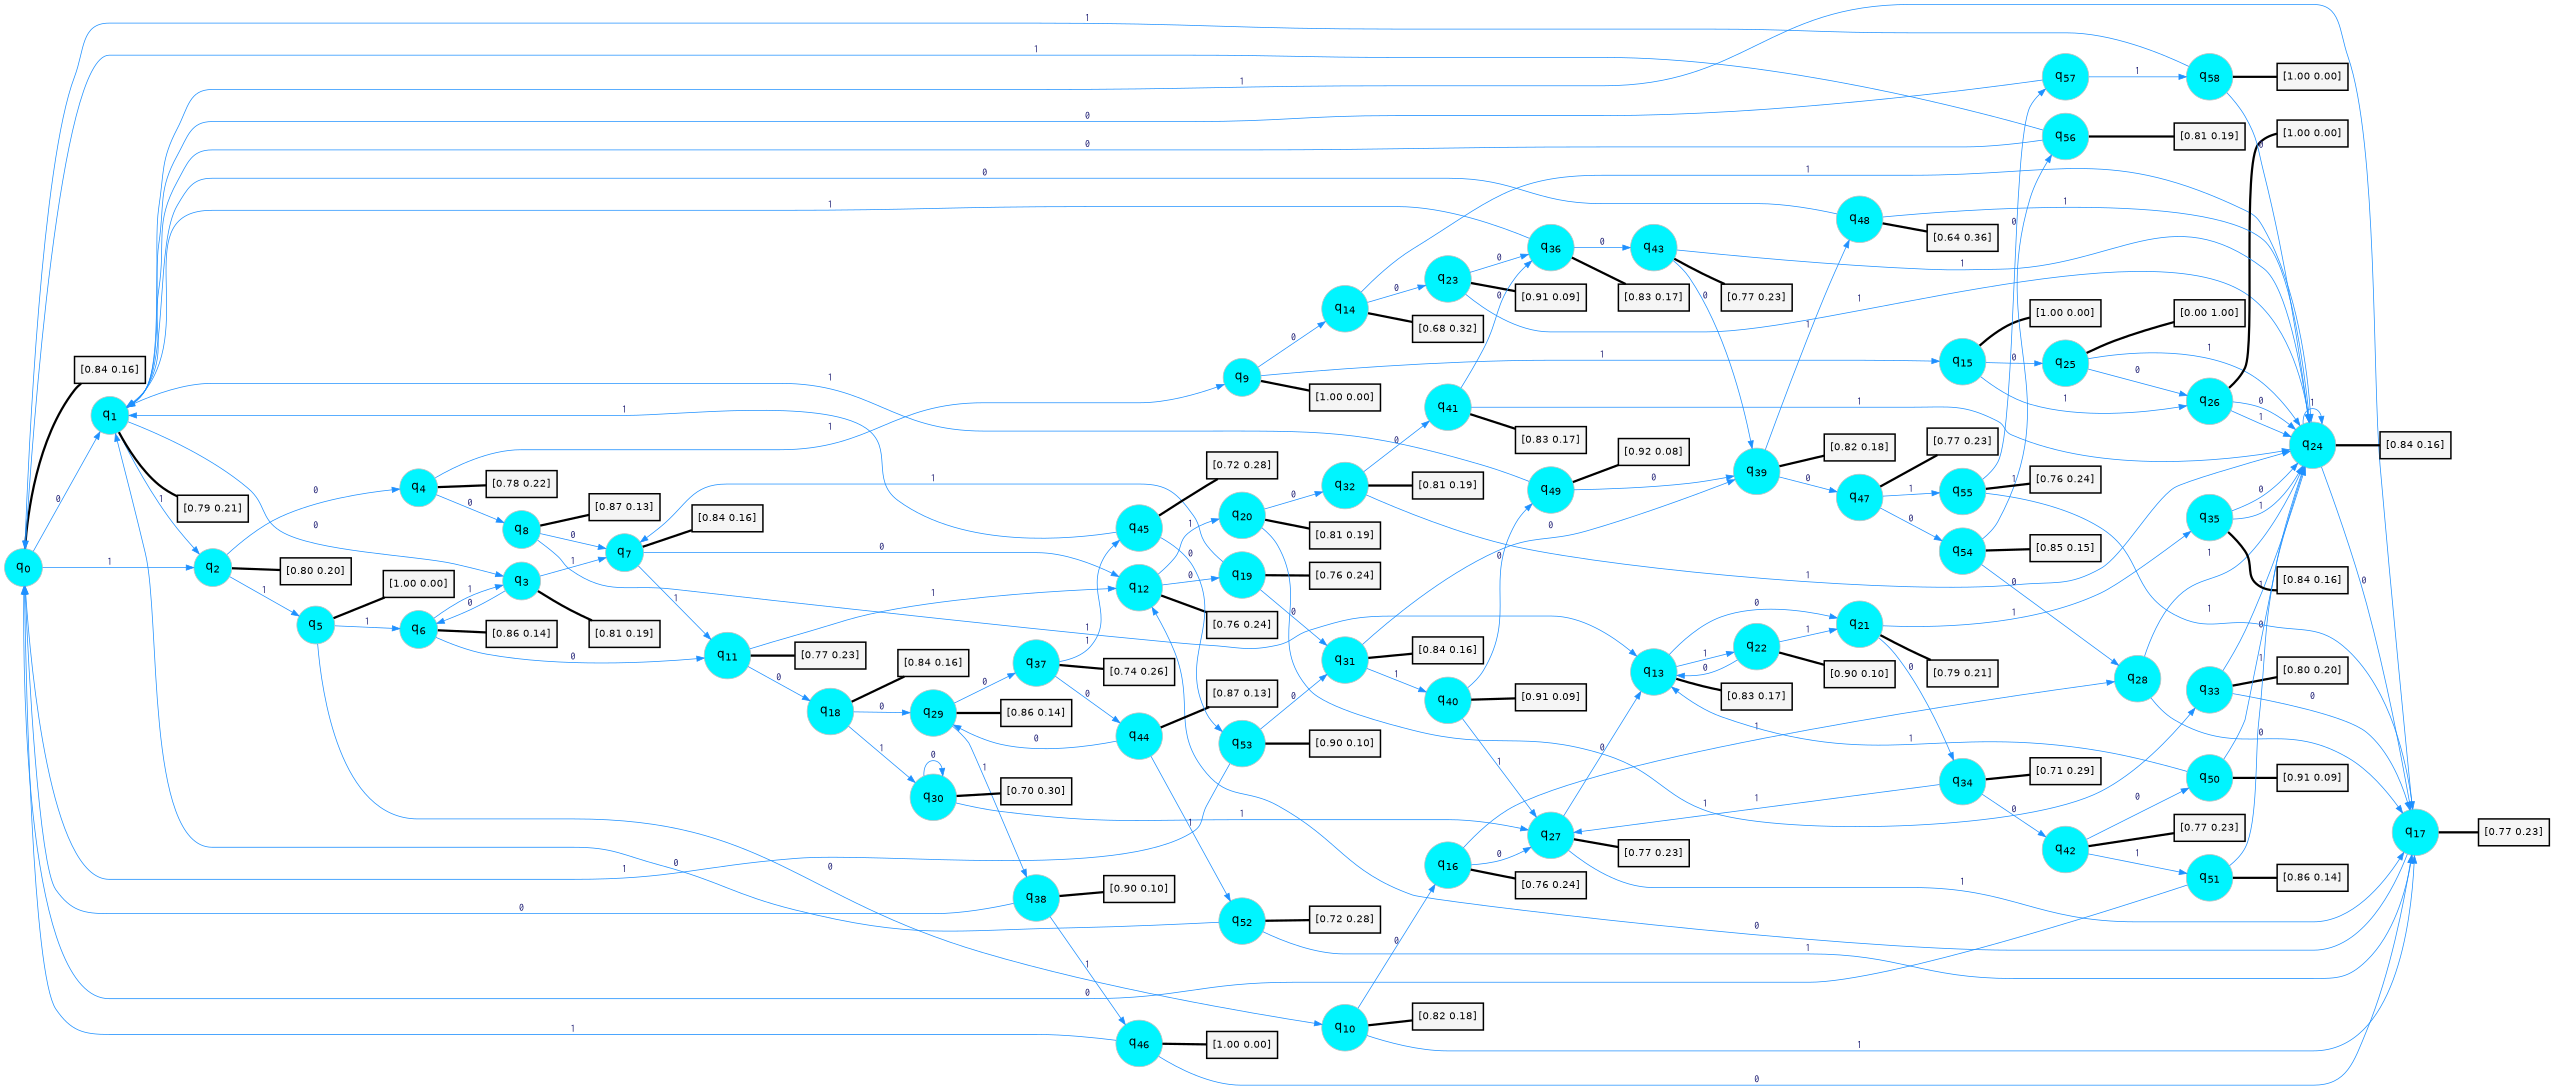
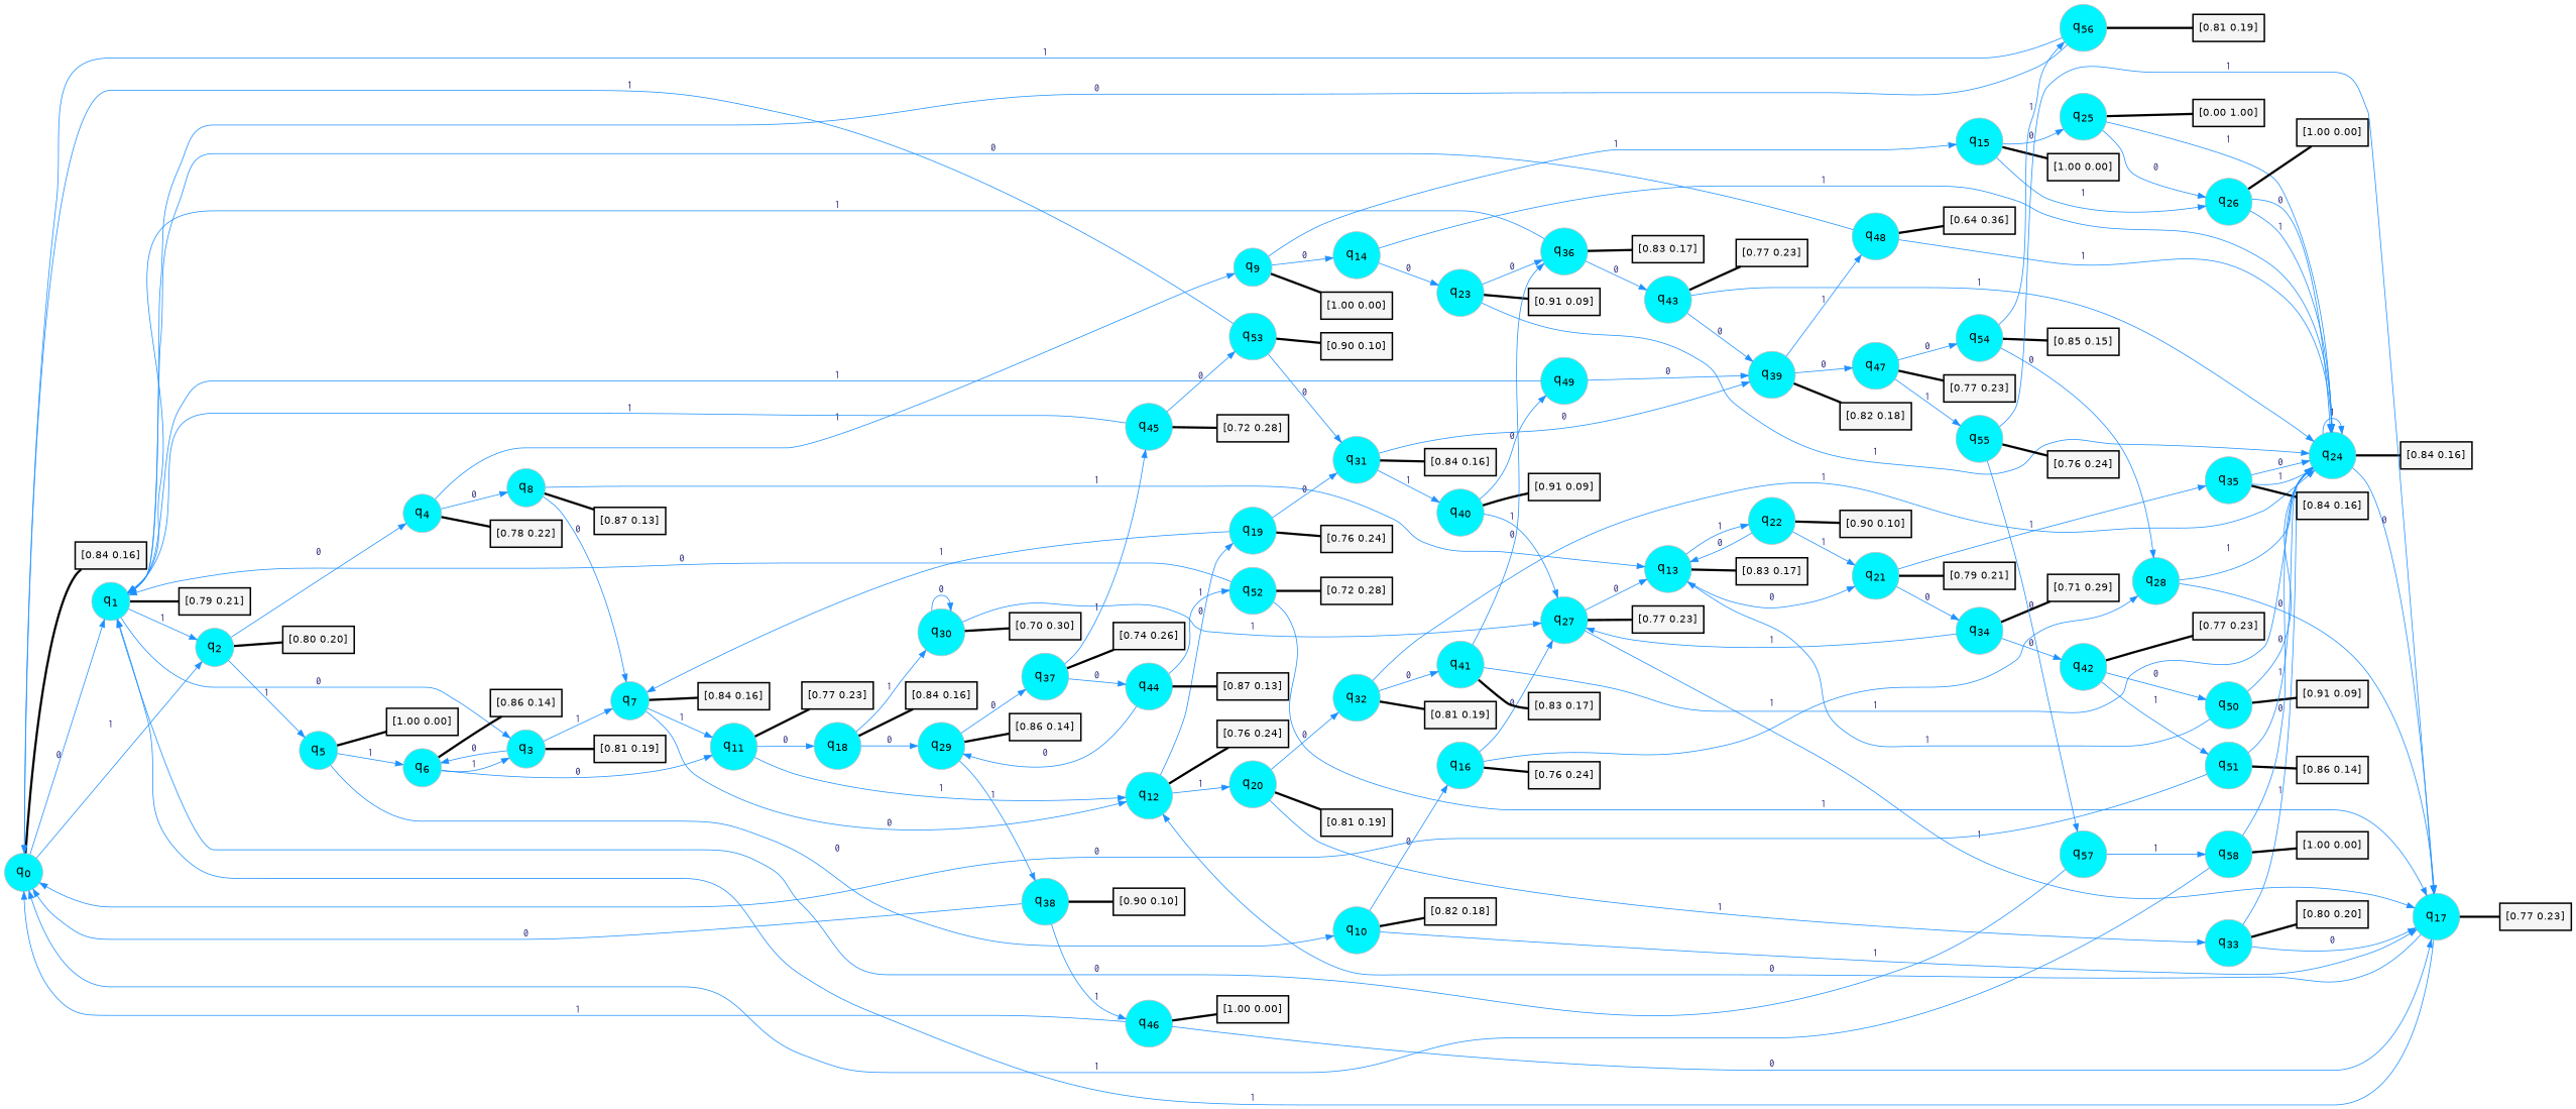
  digraph {
    rankdir=LR
    node [color=gray fillcolor=turquoise1 fontcolor=black fontname=Helvetica fontsize=16 fontweight=bold shape=circle style=filled]
    edge [arrowsize=1 color=dodgerblue1 fontcolor=midnightblue fontname=courier fontweight=bold penwidth=1 style=solid weight=20]
    n1 [label=<q<SUB>0</SUB>>]
    n2 [label=<q<SUB>1</SUB>>]
    n3 [label=<q<SUB>2</SUB>>]
    n4 [color=black fillcolor=whitesmoke fontsize=14 label="[0.84 0.16]" penwidth=2 shape=box]
    n5 [label=<q<SUB>3</SUB>>]
    n6 [color=black fillcolor=whitesmoke fontsize=14 label="[0.79 0.21]" penwidth=2 shape=box]
    n7 [label=<q<SUB>4</SUB>>]
    n8 [label=<q<SUB>5</SUB>>]
    n9 [color=black fillcolor=whitesmoke fontsize=14 label="[0.80 0.20]" penwidth=2 shape=box]
    n10 [label=<q<SUB>6</SUB>>]
    n11 [label=<q<SUB>7</SUB>>]
    n12 [color=black fillcolor=whitesmoke fontsize=14 label="[0.81 0.19]" penwidth=2 shape=box]
    n13 [label=<q<SUB>8</SUB>>]
    n14 [label=<q<SUB>9</SUB>>]
    n15 [color=black fillcolor=whitesmoke fontsize=14 label="[0.78 0.22]" penwidth=2 shape=box]
    n16 [label=<q<SUB>10</SUB>>]
    n17 [color=black fillcolor=whitesmoke fontsize=14 label="[1.00 0.00]" penwidth=2 shape=box]
    n18 [label=<q<SUB>11</SUB>>]
    n19 [color=black fillcolor=whitesmoke fontsize=14 label="[0.86 0.14]" penwidth=2 shape=box]
    n20 [label=<q<SUB>12</SUB>>]
    n21 [color=black fillcolor=whitesmoke fontsize=14 label="[0.84 0.16]" penwidth=2 shape=box]
    n22 [label=<q<SUB>13</SUB>>]
    n23 [color=black fillcolor=whitesmoke fontsize=14 label="[0.87 0.13]" penwidth=2 shape=box]
    n24 [label=<q<SUB>14</SUB>>]
    n25 [label=<q<SUB>15</SUB>>]
    n26 [color=black fillcolor=whitesmoke fontsize=14 label="[1.00 0.00]" penwidth=2 shape=box]
    n27 [label=<q<SUB>16</SUB>>]
    n28 [label=<q<SUB>17</SUB>>]
    n29 [color=black fillcolor=whitesmoke fontsize=14 label="[0.82 0.18]" penwidth=2 shape=box]
    n30 [label=<q<SUB>18</SUB>>]
    n31 [color=black fillcolor=whitesmoke fontsize=14 label="[0.77 0.23]" penwidth=2 shape=box]
    n32 [label=<q<SUB>19</SUB>>]
    n33 [label=<q<SUB>20</SUB>>]
    n34 [color=black fillcolor=whitesmoke fontsize=14 label="[0.76 0.24]" penwidth=2 shape=box]
    n35 [label=<q<SUB>21</SUB>>]
    n36 [label=<q<SUB>22</SUB>>]
    n37 [color=black fillcolor=whitesmoke fontsize=14 label="[0.83 0.17]" penwidth=2 shape=box]
    n38 [label=<q<SUB>23</SUB>>]
    n39 [label=<q<SUB>24</SUB>>]
-   n40 [color=black fillcolor=whitesmoke fontsize=14 label="[0.68 0.32]" penwidth=2 shape=box]
    n41 [label=<q<SUB>25</SUB>>]
    n42 [label=<q<SUB>26</SUB>>]
    n43 [color=black fillcolor=whitesmoke fontsize=14 label="[1.00 0.00]" penwidth=2 shape=box]
    n44 [label=<q<SUB>27</SUB>>]
    n45 [label=<q<SUB>28</SUB>>]
    n46 [color=black fillcolor=whitesmoke fontsize=14 label="[0.76 0.24]" penwidth=2 shape=box]
    n47 [color=black fillcolor=whitesmoke fontsize=14 label="[0.77 0.23]" penwidth=2 shape=box]
    n48 [label=<q<SUB>29</SUB>>]
    n49 [label=<q<SUB>30</SUB>>]
    n50 [color=black fillcolor=whitesmoke fontsize=14 label="[0.84 0.16]" penwidth=2 shape=box]
    n51 [label=<q<SUB>31</SUB>>]
    n52 [color=black fillcolor=whitesmoke fontsize=14 label="[0.76 0.24]" penwidth=2 shape=box]
    n53 [label=<q<SUB>32</SUB>>]
    n54 [label=<q<SUB>33</SUB>>]
    n55 [color=black fillcolor=whitesmoke fontsize=14 label="[0.81 0.19]" penwidth=2 shape=box]
    n56 [label=<q<SUB>34</SUB>>]
    n57 [label=<q<SUB>35</SUB>>]
    n58 [color=black fillcolor=whitesmoke fontsize=14 label="[0.79 0.21]" penwidth=2 shape=box]
    n59 [color=black fillcolor=whitesmoke fontsize=14 label="[0.90 0.10]" penwidth=2 shape=box]
    n60 [label=<q<SUB>36</SUB>>]
    n61 [color=black fillcolor=whitesmoke fontsize=14 label="[0.91 0.09]" penwidth=2 shape=box]
    n62 [color=black fillcolor=whitesmoke fontsize=14 label="[0.84 0.16]" penwidth=2 shape=box]
    n63 [color=black fillcolor=whitesmoke fontsize=14 label="[0.00 1.00]" penwidth=2 shape=box]
    n64 [color=black fillcolor=whitesmoke fontsize=14 label="[1.00 0.00]" penwidth=2 shape=box]
    n65 [color=black fillcolor=whitesmoke fontsize=14 label="[0.77 0.23]" penwidth=2 shape=box]
    n66 [label=<q<SUB>37</SUB>>]
    n67 [label=<q<SUB>38</SUB>>]
    n68 [color=black fillcolor=whitesmoke fontsize=14 label="[0.86 0.14]" penwidth=2 shape=box]
    n69 [color=black fillcolor=whitesmoke fontsize=14 label="[0.70 0.30]" penwidth=2 shape=box]
    n70 [label=<q<SUB>39</SUB>>]
    n71 [label=<q<SUB>40</SUB>>]
    n72 [color=black fillcolor=whitesmoke fontsize=14 label="[0.84 0.16]" penwidth=2 shape=box]
    n73 [label=<q<SUB>41</SUB>>]
    n74 [color=black fillcolor=whitesmoke fontsize=14 label="[0.81 0.19]" penwidth=2 shape=box]
    n75 [color=black fillcolor=whitesmoke fontsize=14 label="[0.80 0.20]" penwidth=2 shape=box]
    n76 [label=<q<SUB>42</SUB>>]
    n77 [color=black fillcolor=whitesmoke fontsize=14 label="[0.71 0.29]" penwidth=2 shape=box]
    n78 [color=black fillcolor=whitesmoke fontsize=14 label="[0.84 0.16]" penwidth=2 shape=box]
    n79 [label=<q<SUB>43</SUB>>]
    n80 [color=black fillcolor=whitesmoke fontsize=14 label="[0.83 0.17]" penwidth=2 shape=box]
    n81 [label=<q<SUB>44</SUB>>]
    n82 [label=<q<SUB>45</SUB>>]
    n83 [color=black fillcolor=whitesmoke fontsize=14 label="[0.74 0.26]" penwidth=2 shape=box]
    n84 [label=<q<SUB>46</SUB>>]
    n85 [color=black fillcolor=whitesmoke fontsize=14 label="[0.90 0.10]" penwidth=2 shape=box]
    n86 [label=<q<SUB>47</SUB>>]
    n87 [label=<q<SUB>48</SUB>>]
    n88 [color=black fillcolor=whitesmoke fontsize=14 label="[0.82 0.18]" penwidth=2 shape=box]
    n89 [label=<q<SUB>49</SUB>>]
    n90 [color=black fillcolor=whitesmoke fontsize=14 label="[0.91 0.09]" penwidth=2 shape=box]
    n91 [color=black fillcolor=whitesmoke fontsize=14 label="[0.83 0.17]" penwidth=2 shape=box]
    n92 [label=<q<SUB>50</SUB>>]
    n93 [label=<q<SUB>51</SUB>>]
    n94 [color=black fillcolor=whitesmoke fontsize=14 label="[0.77 0.23]" penwidth=2 shape=box]
    n95 [color=black fillcolor=whitesmoke fontsize=14 label="[0.77 0.23]" penwidth=2 shape=box]
    n96 [label=<q<SUB>52</SUB>>]
    n97 [color=black fillcolor=whitesmoke fontsize=14 label="[0.87 0.13]" penwidth=2 shape=box]
    n98 [label=<q<SUB>53</SUB>>]
    n99 [color=black fillcolor=whitesmoke fontsize=14 label="[0.72 0.28]" penwidth=2 shape=box]
    n100 [color=black fillcolor=whitesmoke fontsize=14 label="[1.00 0.00]" penwidth=2 shape=box]
    n101 [label=<q<SUB>54</SUB>>]
    n102 [label=<q<SUB>55</SUB>>]
    n103 [color=black fillcolor=whitesmoke fontsize=14 label="[0.77 0.23]" penwidth=2 shape=box]
    n104 [color=black fillcolor=whitesmoke fontsize=14 label="[0.64 0.36]" penwidth=2 shape=box]
-   n105 [color=black fillcolor=whitesmoke fontsize=14 label="[0.92 0.08]" penwidth=2 shape=box]
    n106 [color=black fillcolor=whitesmoke fontsize=14 label="[0.91 0.09]" penwidth=2 shape=box]
    n107 [color=black fillcolor=whitesmoke fontsize=14 label="[0.86 0.14]" penwidth=2 shape=box]
    n108 [color=black fillcolor=whitesmoke fontsize=14 label="[0.72 0.28]" penwidth=2 shape=box]
    n109 [color=black fillcolor=whitesmoke fontsize=14 label="[0.90 0.10]" penwidth=2 shape=box]
    n110 [label=<q<SUB>56</SUB>>]
    n111 [color=black fillcolor=whitesmoke fontsize=14 label="[0.85 0.15]" penwidth=2 shape=box]
    n112 [label=<q<SUB>57</SUB>>]
    n113 [color=black fillcolor=whitesmoke fontsize=14 label="[0.76 0.24]" penwidth=2 shape=box]
    n114 [color=black fillcolor=whitesmoke fontsize=14 label="[0.81 0.19]" penwidth=2 shape=box]
    n115 [label=<q<SUB>58</SUB>>]
    n116 [color=black fillcolor=whitesmoke fontsize=14 label="[1.00 0.00]" penwidth=2 shape=box]
    n1 -> n2 [label=0]
    n1 -> n3 [label=1]
    n1 -> n4 [arrowhead=none color=black penwidth=3]
    n2 -> n3 [label=1]
    n2 -> n5 [label=0]
    n2 -> n6 [arrowhead=none color=black penwidth=3]
    n3 -> n7 [label=0]
    n3 -> n8 [label=1]
    n3 -> n9 [arrowhead=none color=black penwidth=3]
    n5 -> n10 [label=0]
    n5 -> n11 [label=1]
    n5 -> n12 [arrowhead=none color=black penwidth=3]
    n7 -> n13 [label=0]
    n7 -> n14 [label=1]
    n7 -> n15 [arrowhead=none color=black penwidth=3]
    n8 -> n10 [label=1]
    n8 -> n16 [label=0]
    n8 -> n17 [arrowhead=none color=black penwidth=3]
    n10 -> n5 [label=1]
    n10 -> n18 [label=0]
    n10 -> n19 [arrowhead=none color=black penwidth=3]
    n11 -> n18 [label=1]
    n11 -> n20 [label=0]
    n11 -> n21 [arrowhead=none color=black penwidth=3]
    n13 -> n11 [label=0]
    n13 -> n22 [label=1]
    n13 -> n23 [arrowhead=none color=black penwidth=3]
    n14 -> n24 [label=0]
    n14 -> n25 [label=1]
    n14 -> n26 [arrowhead=none color=black penwidth=3]
    n16 -> n27 [label=0]
    n16 -> n28 [label=1]
    n16 -> n29 [arrowhead=none color=black penwidth=3]
    n18 -> n20 [label=1]
    n18 -> n30 [label=0]
    n18 -> n31 [arrowhead=none color=black penwidth=3]
    n20 -> n32 [label=0]
    n20 -> n33 [label=1]
    n20 -> n34 [arrowhead=none color=black penwidth=3]
    n22 -> n35 [label=0]
    n22 -> n36 [label=1]
    n22 -> n37 [arrowhead=none color=black penwidth=3]
    n24 -> n38 [label=0]
    n24 -> n39 [label=1]
-   n24 -> n40 [arrowhead=none color=black penwidth=3]
    n25 -> n41 [label=0]
    n25 -> n42 [label=1]
    n25 -> n43 [arrowhead=none color=black penwidth=3]
    n27 -> n44 [label=0]
    n27 -> n45 [label=1]
    n27 -> n46 [arrowhead=none color=black penwidth=3]
    n28 -> n2 [label=1]
    n28 -> n20 [label=0]
    n28 -> n47 [arrowhead=none color=black penwidth=3]
    n30 -> n48 [label=0]
    n30 -> n49 [label=1]
    n30 -> n50 [arrowhead=none color=black penwidth=3]
    n32 -> n11 [label=1]
    n32 -> n51 [label=0]
    n32 -> n52 [arrowhead=none color=black penwidth=3]
    n33 -> n53 [label=0]
    n33 -> n54 [label=1]
    n33 -> n55 [arrowhead=none color=black penwidth=3]
    n35 -> n56 [label=0]
    n35 -> n57 [label=1]
    n35 -> n58 [arrowhead=none color=black penwidth=3]
    n36 -> n22 [label=0]
    n36 -> n35 [label=1]
    n36 -> n59 [arrowhead=none color=black penwidth=3]
    n38 -> n39 [label=1]
    n38 -> n60 [label=0]
    n38 -> n61 [arrowhead=none color=black penwidth=3]
    n39 -> n28 [label=0]
    n39 -> n39 [label=1]
    n39 -> n62 [arrowhead=none color=black penwidth=3]
    n41 -> n39 [label=1]
    n41 -> n42 [label=0]
    n41 -> n63 [arrowhead=none color=black penwidth=3]
    n42 -> n39 [label=0]
    n42 -> n39 [label=1]
    n42 -> n64 [arrowhead=none color=black penwidth=3]
    n44 -> n22 [label=0]
    n44 -> n28 [label=1]
    n44 -> n65 [arrowhead=none color=black penwidth=3]
    n45 -> n28 [label=0]
    n45 -> n39 [label=1]
    n48 -> n66 [label=0]
    n48 -> n67 [label=1]
    n48 -> n68 [arrowhead=none color=black penwidth=3]
    n49 -> n44 [label=1]
    n49 -> n49 [label=0]
    n49 -> n69 [arrowhead=none color=black penwidth=3]
    n51 -> n70 [label=0]
    n51 -> n71 [label=1]
    n51 -> n72 [arrowhead=none color=black penwidth=3]
    n53 -> n39 [label=1]
    n53 -> n73 [label=0]
    n53 -> n74 [arrowhead=none color=black penwidth=3]
    n54 -> n28 [label=0]
    n54 -> n39 [label=1]
    n54 -> n75 [arrowhead=none color=black penwidth=3]
    n56 -> n44 [label=1]
    n56 -> n76 [label=0]
    n56 -> n77 [arrowhead=none color=black penwidth=3]
    n57 -> n39 [label=0]
    n57 -> n39 [label=1]
    n57 -> n78 [arrowhead=none color=black penwidth=3]
    n60 -> n2 [label=1]
    n60 -> n79 [label=0]
    n60 -> n80 [arrowhead=none color=black penwidth=3]
    n66 -> n81 [label=0]
    n66 -> n82 [label=1]
    n66 -> n83 [arrowhead=none color=black penwidth=3]
    n67 -> n1 [label=0]
    n67 -> n84 [label=1]
    n67 -> n85 [arrowhead=none color=black penwidth=3]
    n70 -> n86 [label=0]
    n70 -> n87 [label=1]
    n70 -> n88 [arrowhead=none color=black penwidth=3]
    n71 -> n44 [label=1]
    n71 -> n89 [label=0]
    n71 -> n90 [arrowhead=none color=black penwidth=3]
    n73 -> n39 [label=1]
    n73 -> n60 [label=0]
    n73 -> n91 [arrowhead=none color=black penwidth=3]
    n76 -> n92 [label=0]
    n76 -> n93 [label=1]
    n76 -> n94 [arrowhead=none color=black penwidth=3]
    n79 -> n39 [label=1]
    n79 -> n70 [label=0]
    n79 -> n95 [arrowhead=none color=black penwidth=3]
    n81 -> n48 [label=0]
    n81 -> n96 [label=1]
    n81 -> n97 [arrowhead=none color=black penwidth=3]
    n82 -> n2 [label=1]
    n82 -> n98 [label=0]
    n82 -> n99 [arrowhead=none color=black penwidth=3]
    n84 -> n1 [label=1]
    n84 -> n28 [label=0]
    n84 -> n100 [arrowhead=none color=black penwidth=3]
    n86 -> n101 [label=0]
    n86 -> n102 [label=1]
    n86 -> n103 [arrowhead=none color=black penwidth=3]
    n87 -> n2 [label=0]
    n87 -> n39 [label=1]
    n87 -> n104 [arrowhead=none color=black penwidth=3]
    n89 -> n2 [label=1]
    n89 -> n70 [label=0]
-   n89 -> n105 [arrowhead=none color=black penwidth=3]
    n92 -> n22 [label=1]
    n92 -> n39 [label=0]
    n92 -> n106 [arrowhead=none color=black penwidth=3]
    n93 -> n1 [label=0]
    n93 -> n39 [label=1]
    n93 -> n107 [arrowhead=none color=black penwidth=3]
    n96 -> n2 [label=0]
    n96 -> n28 [label=1]
    n96 -> n108 [arrowhead=none color=black penwidth=3]
    n98 -> n1 [label=1]
    n98 -> n51 [label=0]
    n98 -> n109 [arrowhead=none color=black penwidth=3]
    n101 -> n45 [label=0]
    n101 -> n110 [label=1]
    n101 -> n111 [arrowhead=none color=black penwidth=3]
    n102 -> n28 [label=1]
    n102 -> n112 [label=0]
    n102 -> n113 [arrowhead=none color=black penwidth=3]
    n110 -> n1 [label=1]
    n110 -> n2 [label=0]
    n110 -> n114 [arrowhead=none color=black penwidth=3]
    n112 -> n2 [label=0]
    n112 -> n115 [label=1]
    n115 -> n1 [label=1]
    n115 -> n39 [label=0]
    n115 -> n116 [arrowhead=none color=black penwidth=3]
  }
